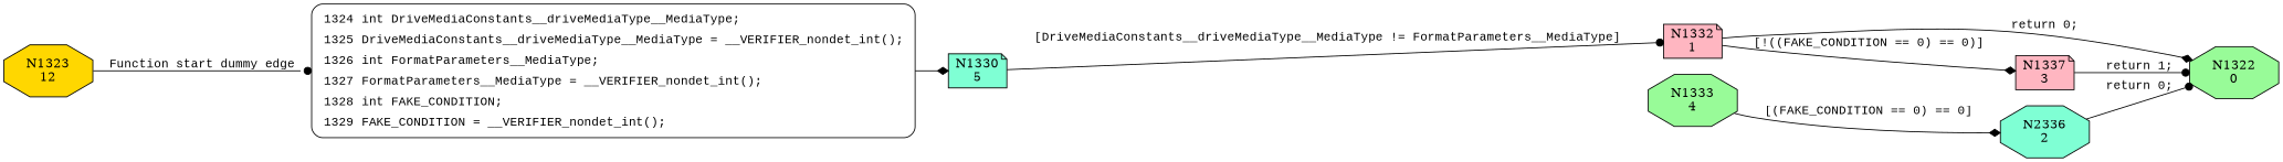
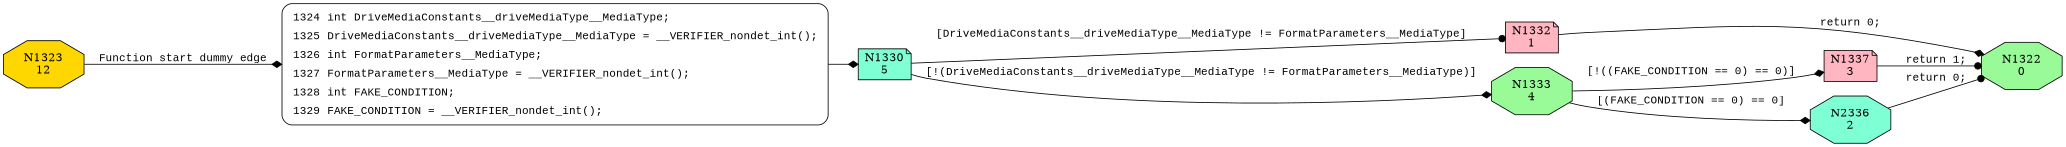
  digraph {
    rankdir=LR
    node [fillcolor=aquamarine shape=octagon style=filled]
    edge [arrowhead=diamond fontname="Courier New"]
    n1 [fillcolor=gold label="N1323\n12"]
    n2 [fillcolor=white fontname="Courier New" label=<<table border="0" cellborder="0" cellpadding="3" bgcolor="white"><tr><td align="right">1324</td><td align="left">int DriveMediaConstants__driveMediaType__MediaType;</td></tr><tr><td align="right">1325</td><td align="left">DriveMediaConstants__driveMediaType__MediaType = __VERIFIER_nondet_int();</td></tr><tr><td align="right">1326</td><td align="left">int FormatParameters__MediaType;</td></tr><tr><td align="right">1327</td><td align="left">FormatParameters__MediaType = __VERIFIER_nondet_int();</td></tr><tr><td align="right">1328</td><td align="left">int FAKE_CONDITION;</td></tr><tr><td align="right">1329</td><td align="left">FAKE_CONDITION = __VERIFIER_nondet_int();</td></tr></table>> penwidth=1 shape=Mrecord style="filled,bold"]
    n3 [label="N1330\n5" shape=note]
    n4 [fillcolor=lightpink label="N1332\n1" shape=note]
    n5 [fillcolor=palegreen label="N1333\n4"]
    n6 [fillcolor=palegreen label="N1322\n0"]
    n7 [label="N2336\n2"]
    n8 [fillcolor=lightpink label="N1337\n3" shape=note]
-   n1 -> n2 [arrowhead=dot label="Function start dummy edge"]
+   n1 -> n2 [label="Function start dummy edge"]
    n2 -> n3 [fontname=""]
    n3 -> n4 [arrowhead=dot label="[DriveMediaConstants__driveMediaType__MediaType != FormatParameters__MediaType]"]
+   n3 -> n5 [label="[!(DriveMediaConstants__driveMediaType__MediaType != FormatParameters__MediaType)]"]
    n4 -> n6 [label="return 0;"]
    n5 -> n7 [label="[(FAKE_CONDITION == 0) == 0]"]
-   n4 -> n8 [label="[!((FAKE_CONDITION == 0) == 0)]"]
+   n5 -> n8 [label="[!((FAKE_CONDITION == 0) == 0)]"]
    n7 -> n6 [arrowhead=dot label="return 0;"]
    n8 -> n6 [arrowhead=dot label="return 1;"]
  }
